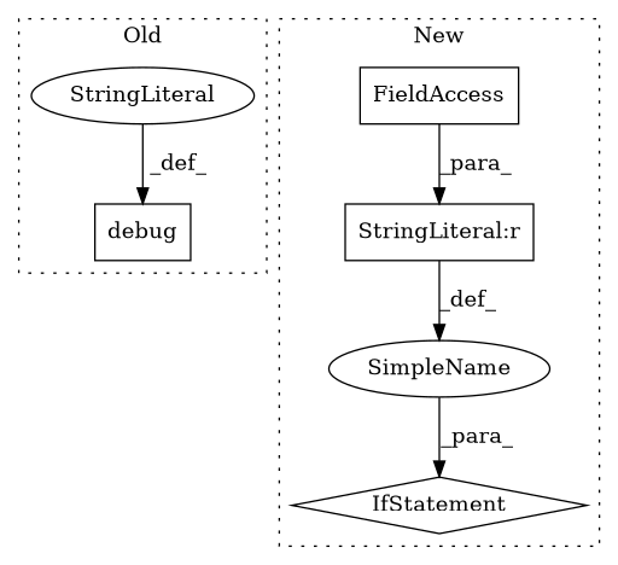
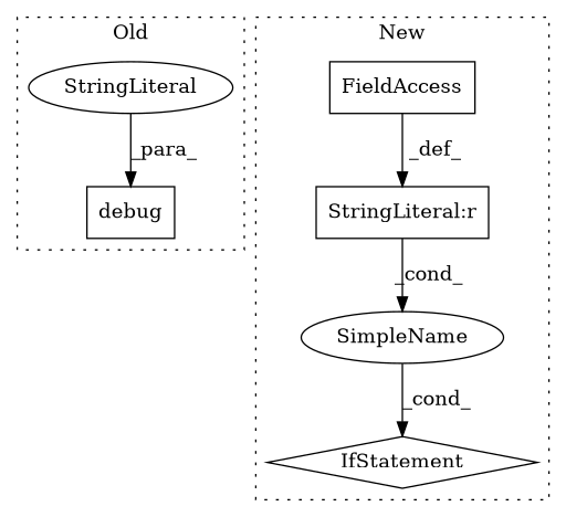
  digraph {
    node [shape=box]
    n1 [a=32 l="6,1" label=debug s="6133,6191"]
    n2 [a=45 l=40 label=StringLiteral s=6139 shape=ellipse]
    n3 [a=25 l="4,2" label=IfStatement s="4581,4636" shape=diamond]
    n4 [a=42 label=SimpleName shape=ellipse]
    n5 [a=27 l=4 label="StringLiteral:r" s=4606]
    n6 [a=22 l=21 label=FieldAccess s=4585]
    subgraph cluster_1 {
      label=Old
      style=dotted
      n1
      n2
    }
    subgraph cluster_2 {
      label=New
      style=dotted
      n3
      n4
      n5
      n6
    }
-   n2 -> n1 [label=_def_]
-   n4 -> n3 [label=_para_]
-   n5 -> n4 [label=_def_]
-   n6 -> n5 [label=_para_]
+   n2 -> n1 [label=_para_]
+   n4 -> n3 [label=_cond_]
+   n5 -> n4 [label=_cond_]
+   n6 -> n5 [label=_def_]
  }
